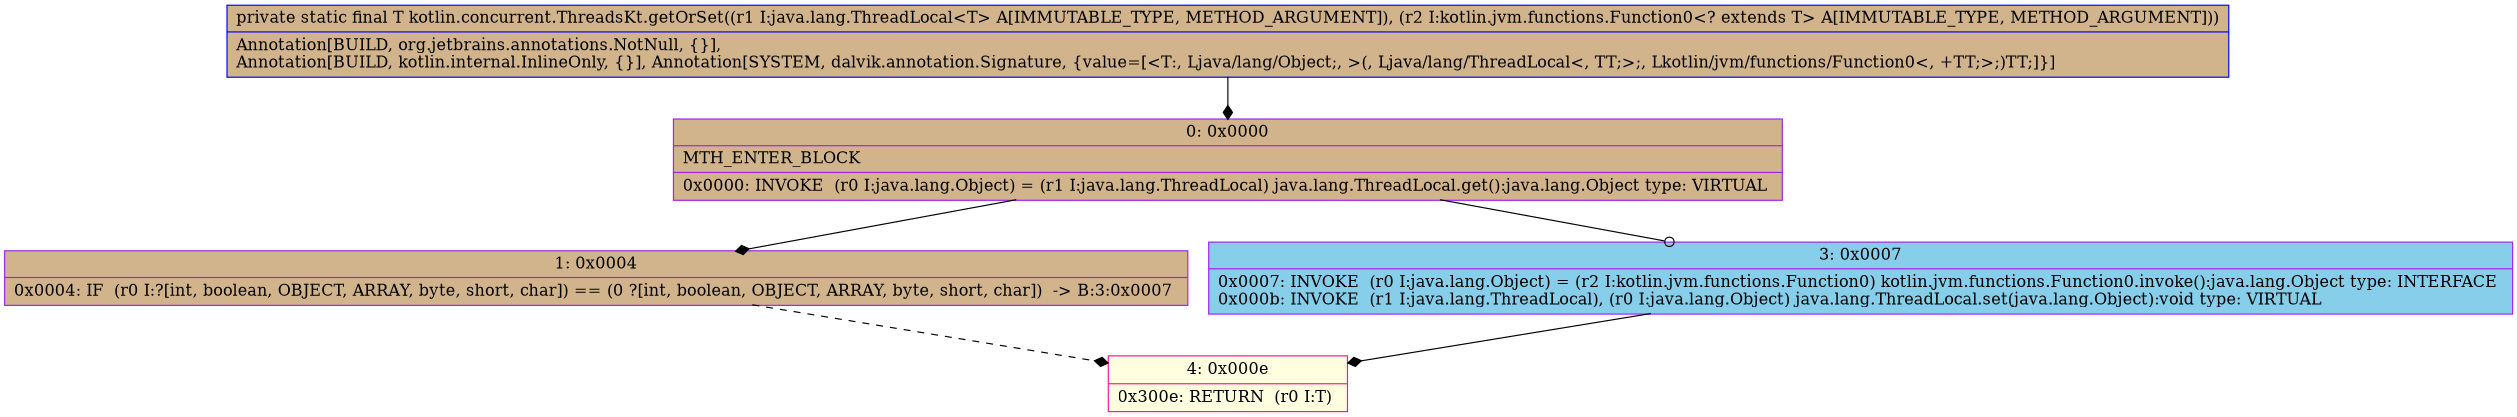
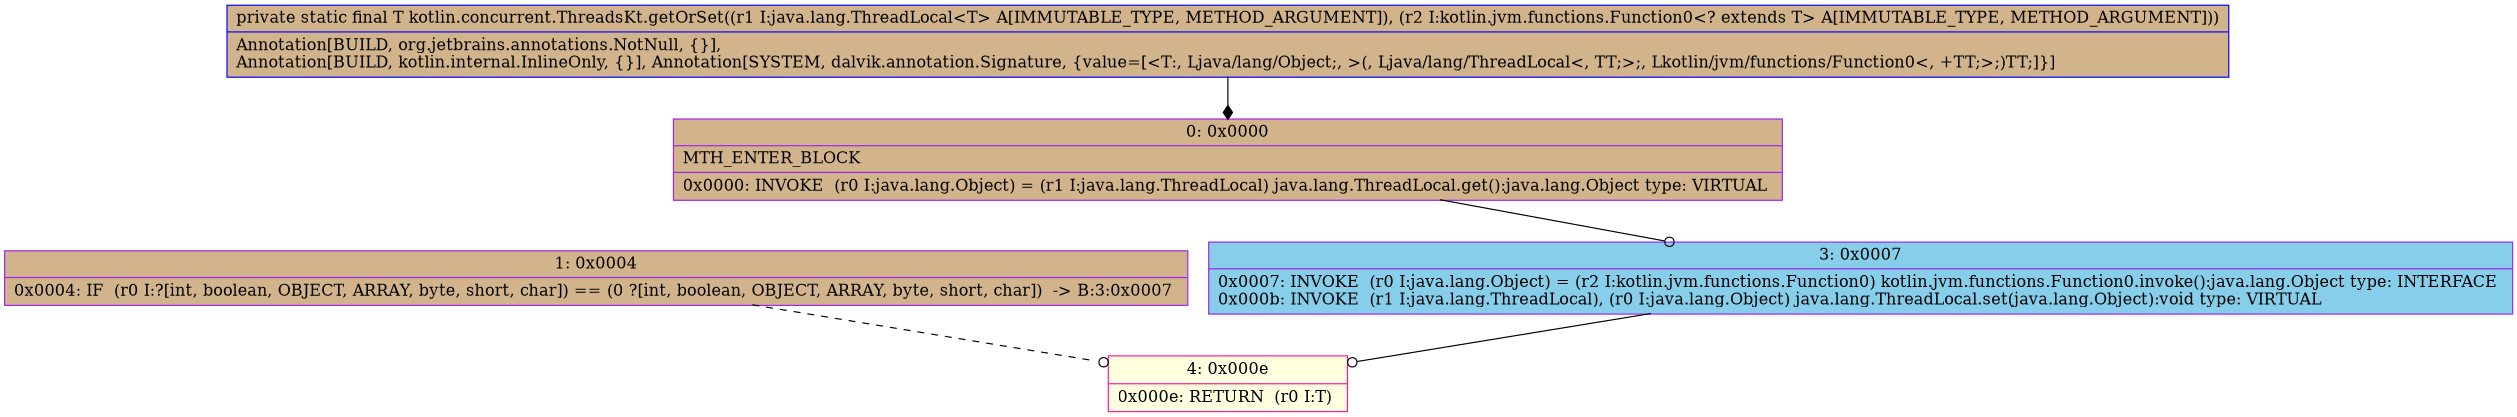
  digraph {
    node [color=purple fillcolor=tan shape=record style=filled]
    edge [arrowhead=diamond]
    n1 [label="{0\:\ 0x0000|MTH_ENTER_BLOCK\l|0x0000: INVOKE  (r0 I:java.lang.Object) = (r1 I:java.lang.ThreadLocal) java.lang.ThreadLocal.get():java.lang.Object type: VIRTUAL \l}"]
    n2 [label="{1\:\ 0x0004|0x0004: IF  (r0 I:?[int, boolean, OBJECT, ARRAY, byte, short, char]) == (0 ?[int, boolean, OBJECT, ARRAY, byte, short, char])  \-\> B:3:0x0007 \l}"]
    n3 [fillcolor=skyblue label="{3\:\ 0x0007|0x0007: INVOKE  (r0 I:java.lang.Object) = (r2 I:kotlin.jvm.functions.Function0) kotlin.jvm.functions.Function0.invoke():java.lang.Object type: INTERFACE \l0x000b: INVOKE  (r1 I:java.lang.ThreadLocal), (r0 I:java.lang.Object) java.lang.ThreadLocal.set(java.lang.Object):void type: VIRTUAL \l}"]
-   n4 [color=deeppink fillcolor=lightyellow label="{4\:\ 0x000e|0x300e: RETURN  (r0 I:T) \l}"]
+   n4 [color=deeppink fillcolor=lightyellow label="{4\:\ 0x000e|0x000e: RETURN  (r0 I:T) \l}"]
    n5 [color=blue label="{private static final T kotlin.concurrent.ThreadsKt.getOrSet((r1 I:java.lang.ThreadLocal\<T\> A[IMMUTABLE_TYPE, METHOD_ARGUMENT]), (r2 I:kotlin.jvm.functions.Function0\<? extends T\> A[IMMUTABLE_TYPE, METHOD_ARGUMENT]))  | Annotation[BUILD, org.jetbrains.annotations.NotNull, \{\}], \lAnnotation[BUILD, kotlin.internal.InlineOnly, \{\}], Annotation[SYSTEM, dalvik.annotation.Signature, \{value=[\<T:, Ljava\/lang\/Object;, \>(, Ljava\/lang\/ThreadLocal\<, TT;\>;, Lkotlin\/jvm\/functions\/Function0\<, +TT;\>;)TT;]\}]\l}"]
-   n1 -> n2
    n1 -> n3 [arrowhead=odot]
-   n2 -> n4 [style=dashed]
-   n3 -> n4
+   n2 -> n4 [arrowhead=odot style=dashed]
+   n3 -> n4 [arrowhead=odot]
    n5 -> n1
  }
